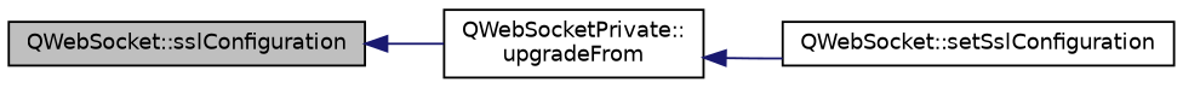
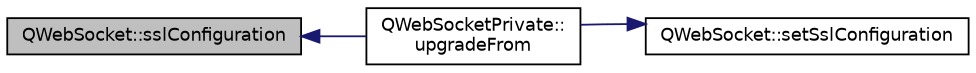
  digraph {
    rankdir=LR
    node [color=black fillcolor=white fontname=Helvetica fontsize=10 shape=record style=filled]
    edge [color=midnightblue dir=back fontname=Helvetica fontsize=10 labelfontname=Helvetica labelfontsize=10 style=solid]
    n1 [fillcolor=grey75 fontcolor=black height=0.2 label="QWebSocket::sslConfiguration" width=0.4]
    n2 [height=0.2 label="QWebSocketPrivate::\lupgradeFrom" width=0.4]
    n3 [height=0.2 label="QWebSocket::setSslConfiguration" width=0.4]
    n1 -> n2
-   n2 -> n3
+   n3 -> n2
  }
